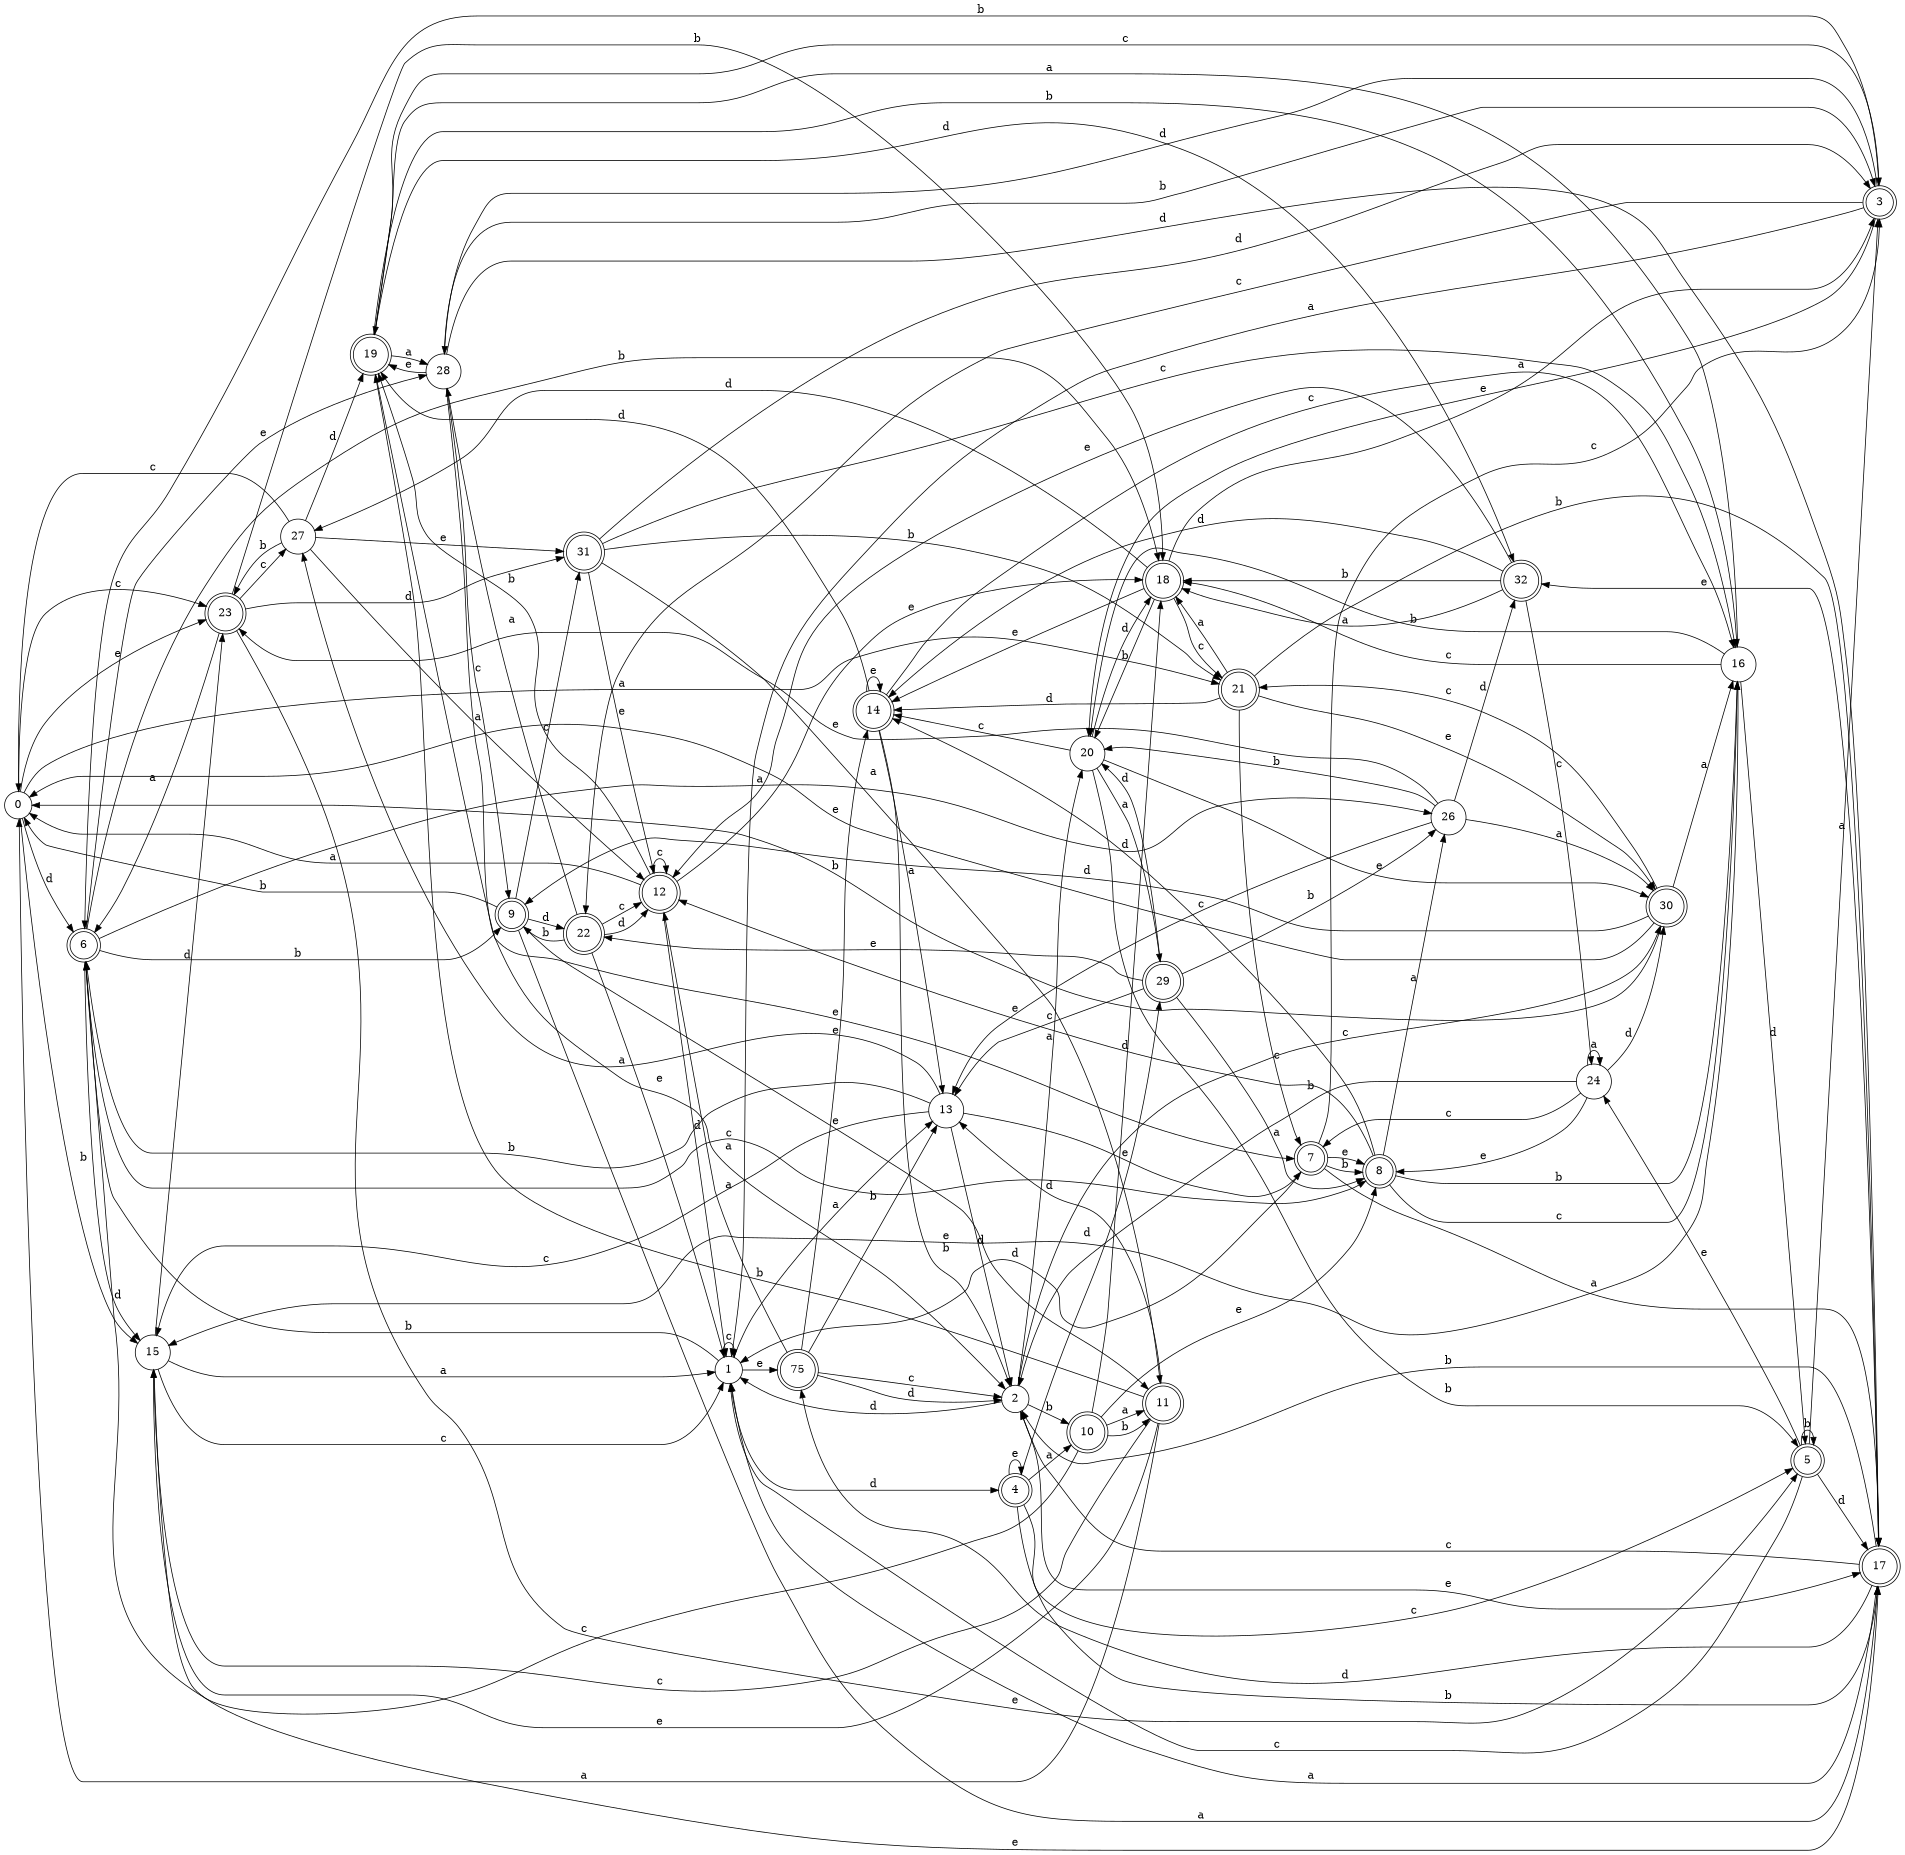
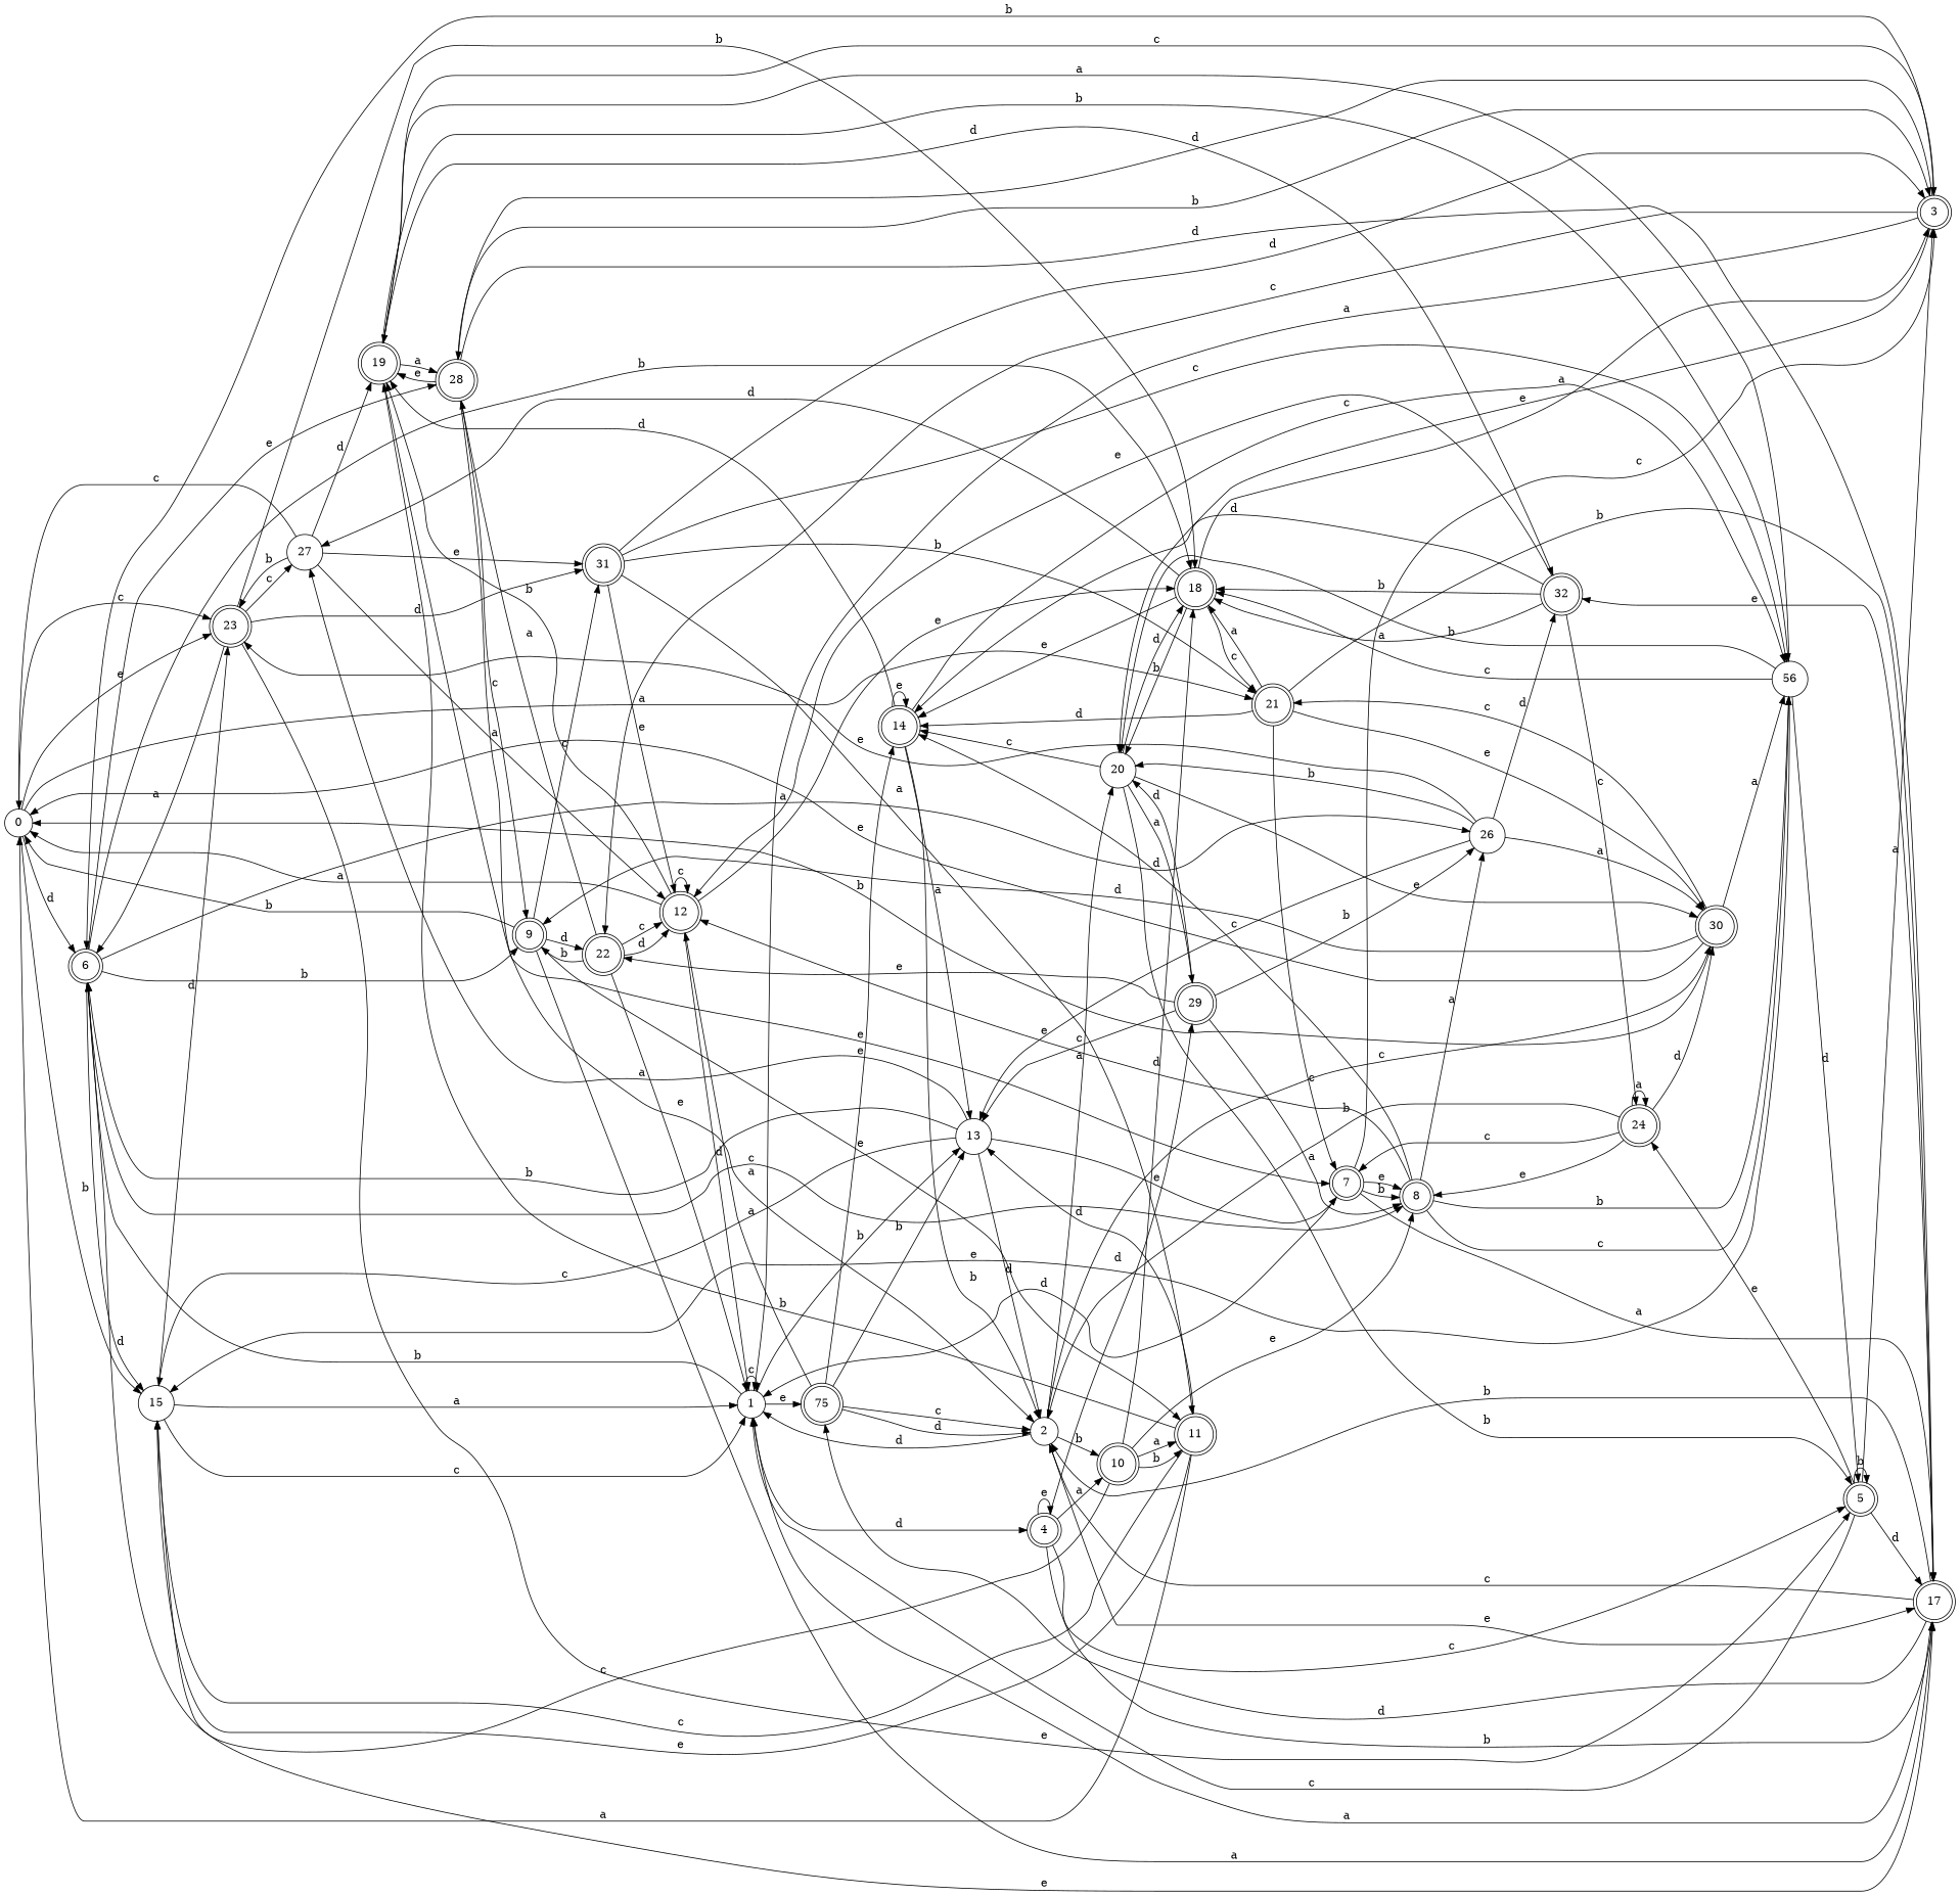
  digraph {
    rankdir=LR
    node [color=black fillcolor=white shape=doublecircle style="rounded,filled"]
    n1 [label=0 shape=circle style=filled]
    n2 [label=6]
    n3 [label=15 shape=circle style=filled]
    n4 [label=21]
    n5 [label=23]
-   n6 [label=28 shape=circle]
+   n6 [label=28]
    n7 [label=8]
    n8 [label=18]
    n9 [label=26 shape=circle style=filled]
    n10 [label=9]
    n11 [label=1 shape=circle style=filled]
    n12 [label=17]
    n13 [label=30]
    n14 [label=7]
    n15 [label=14]
    n16 [label=5]
    n17 [label=31]
    n18 [label=27 shape=circle style=filled]
    n19 [label=4]
    n20 [label=13 shape=circle style=filled]
    n21 [label=75]
    n22 [label=10]
    n23 [label=29]
    n24 [label=2 shape=circle style=filled]
    n25 [label=12]
    n26 [label=20 shape=circle style=filled]
    n27 [label=11]
    n28 [label=32]
-   n29 [label=16 shape=circle style=filled]
+   n29 [label=56 shape=circle style=filled]
    n30 [label=3]
    n31 [label=22]
    n32 [label=19]
-   n33 [label=24 shape=circle]
+   n33 [label=24]
    n1 -> n2 [label=d]
    n1 -> n3 [label=b]
    n1 -> n4 [label=a]
    n1 -> n5 [label=c]
    n1 -> n5 [label=e]
    n2 -> n3 [label=d]
    n2 -> n6 [label=e]
    n2 -> n7 [label=c]
    n2 -> n8 [label=b]
    n2 -> n9 [label=a]
    n2 -> n10 [label=b]
    n3 -> n5 [label=d]
    n3 -> n11 [label=a]
    n3 -> n11 [label=c]
    n3 -> n12 [label=e]
    n4 -> n8 [label=a]
    n4 -> n12 [label=b]
    n4 -> n13 [label=e]
    n4 -> n14 [label=c]
    n4 -> n15 [label=d]
    n5 -> n2 [label=a]
    n5 -> n8 [label=b]
    n5 -> n16 [label=e]
    n5 -> n17 [label=d]
    n5 -> n18 [label=c]
    n6 -> n10 [label=c]
    n6 -> n12 [label=d]
    n6 -> n24 [label=a]
    n6 -> n30 [label=b]
    n6 -> n32 [label=e]
    n7 -> n9 [label=a]
    n7 -> n15 [label=d]
    n7 -> n25 [label=e]
    n7 -> n29 [label=b]
    n7 -> n29 [label=c]
    n8 -> n4 [label=c]
    n8 -> n15 [label=e]
    n8 -> n18 [label=d]
    n8 -> n26 [label=b]
    n8 -> n30 [label=a]
    n9 -> n5 [label=e]
    n9 -> n13 [label=a]
    n9 -> n20 [label=c]
    n9 -> n26 [label=b]
    n9 -> n28 [label=d]
    n10 -> n1 [label=b]
    n10 -> n12 [label=a]
    n10 -> n17 [label=c]
    n10 -> n27 [label=e]
    n10 -> n31 [label=d]
    n11 -> n2 [label=b]
    n11 -> n11 [label=c]
    n11 -> n19 [label=d]
-   n11 -> n20 [label=a]
+   n11 -> n20 [label=b]
    n11 -> n21 [label=e]
    n12 -> n11 [label=a]
    n12 -> n21 [label=d]
    n12 -> n24 [label=b]
    n12 -> n24 [label=c]
    n12 -> n28 [label=e]
    n13 -> n1 [label=b]
    n13 -> n1 [label=e]
    n13 -> n4 [label=c]
    n13 -> n10 [label=d]
    n13 -> n29 [label=a]
    n14 -> n7 [label=b]
    n14 -> n7 [label=e]
    n14 -> n11 [label=d]
    n14 -> n12 [label=a]
    n14 -> n30 [label=c]
    n15 -> n15 [label=e]
    n15 -> n20 [label=a]
    n15 -> n24 [label=b]
    n15 -> n29 [label=c]
    n15 -> n32 [label=d]
    n16 -> n11 [label=c]
    n16 -> n12 [label=d]
    n16 -> n16 [label=b]
    n16 -> n30 [label=a]
    n16 -> n33 [label=e]
    n17 -> n4 [label=b]
    n17 -> n25 [label=e]
    n17 -> n27 [label=a]
    n17 -> n29 [label=c]
    n17 -> n30 [label=d]
    n18 -> n1 [label=c]
    n18 -> n5 [label=b]
    n18 -> n17 [label=e]
    n18 -> n25 [label=a]
    n18 -> n32 [label=d]
    n19 -> n12 [label=b]
    n19 -> n16 [label=c]
    n19 -> n19 [label=e]
    n19 -> n22 [label=a]
    n19 -> n23 [label=d]
    n20 -> n2 [label=b]
    n20 -> n3 [label=c]
    n20 -> n14 [label=e]
    n20 -> n18 [label=a]
    n20 -> n24 [label=d]
    n21 -> n15 [label=e]
    n21 -> n20 [label=b]
    n21 -> n24 [label=c]
    n21 -> n24 [label=d]
    n21 -> n25 [label=a]
    n22 -> n2 [label=c]
    n22 -> n7 [label=e]
    n22 -> n8 [label=d]
    n22 -> n27 [label=a]
    n22 -> n27 [label=b]
    n23 -> n7 [label=a]
    n23 -> n9 [label=b]
    n23 -> n20 [label=c]
    n23 -> n26 [label=d]
    n23 -> n31 [label=e]
    n24 -> n11 [label=d]
    n24 -> n12 [label=e]
    n24 -> n13 [label=c]
    n24 -> n22 [label=b]
    n24 -> n26 [label=a]
    n25 -> n1 [label=a]
    n25 -> n8 [label=e]
    n25 -> n11 [label=d]
    n25 -> n25 [label=c]
    n25 -> n32 [label=b]
    n26 -> n8 [label=d]
    n26 -> n13 [label=e]
    n26 -> n15 [label=c]
    n26 -> n16 [label=b]
    n26 -> n23 [label=a]
    n27 -> n1 [label=a]
    n27 -> n3 [label=c]
    n27 -> n3 [label=e]
    n27 -> n20 [label=d]
    n27 -> n32 [label=b]
    n28 -> n8 [label=a]
    n28 -> n8 [label=b]
    n28 -> n15 [label=d]
    n28 -> n25 [label=e]
    n28 -> n33 [label=c]
    n29 -> n3 [label=e]
    n29 -> n8 [label=c]
    n29 -> n16 [label=d]
    n29 -> n26 [label=b]
    n29 -> n32 [label=a]
    n30 -> n2 [label=b]
    n30 -> n6 [label=d]
    n30 -> n11 [label=a]
    n30 -> n26 [label=e]
    n30 -> n31 [label=c]
    n31 -> n6 [label=a]
    n31 -> n10 [label=b]
    n31 -> n11 [label=e]
    n31 -> n25 [label=c]
    n31 -> n25 [label=d]
    n32 -> n6 [label=a]
    n32 -> n14 [label=e]
    n32 -> n28 [label=d]
    n32 -> n29 [label=b]
    n32 -> n30 [label=c]
    n33 -> n7 [label=e]
    n33 -> n13 [label=d]
    n33 -> n14 [label=c]
    n33 -> n24 [label=b]
    n33 -> n33 [label=a]
  }
